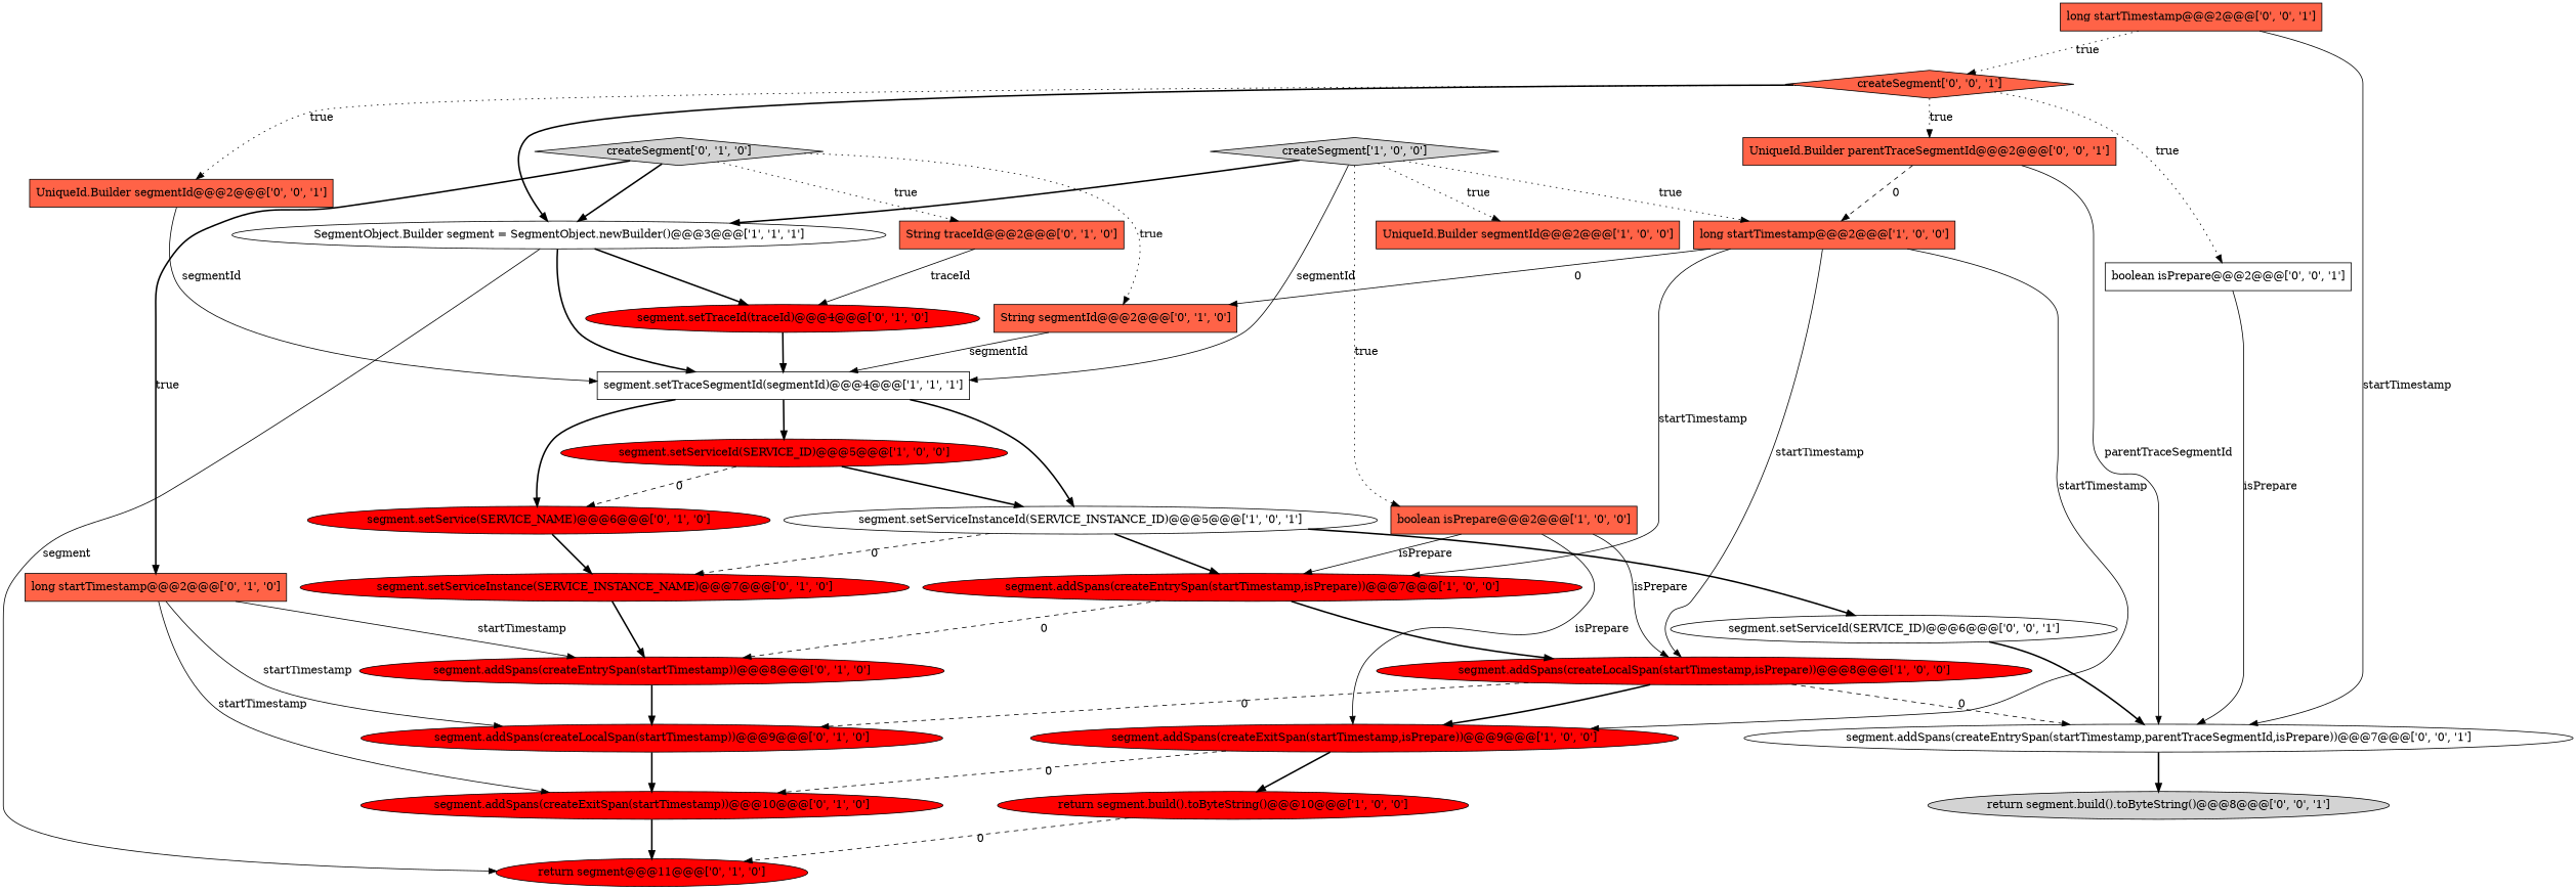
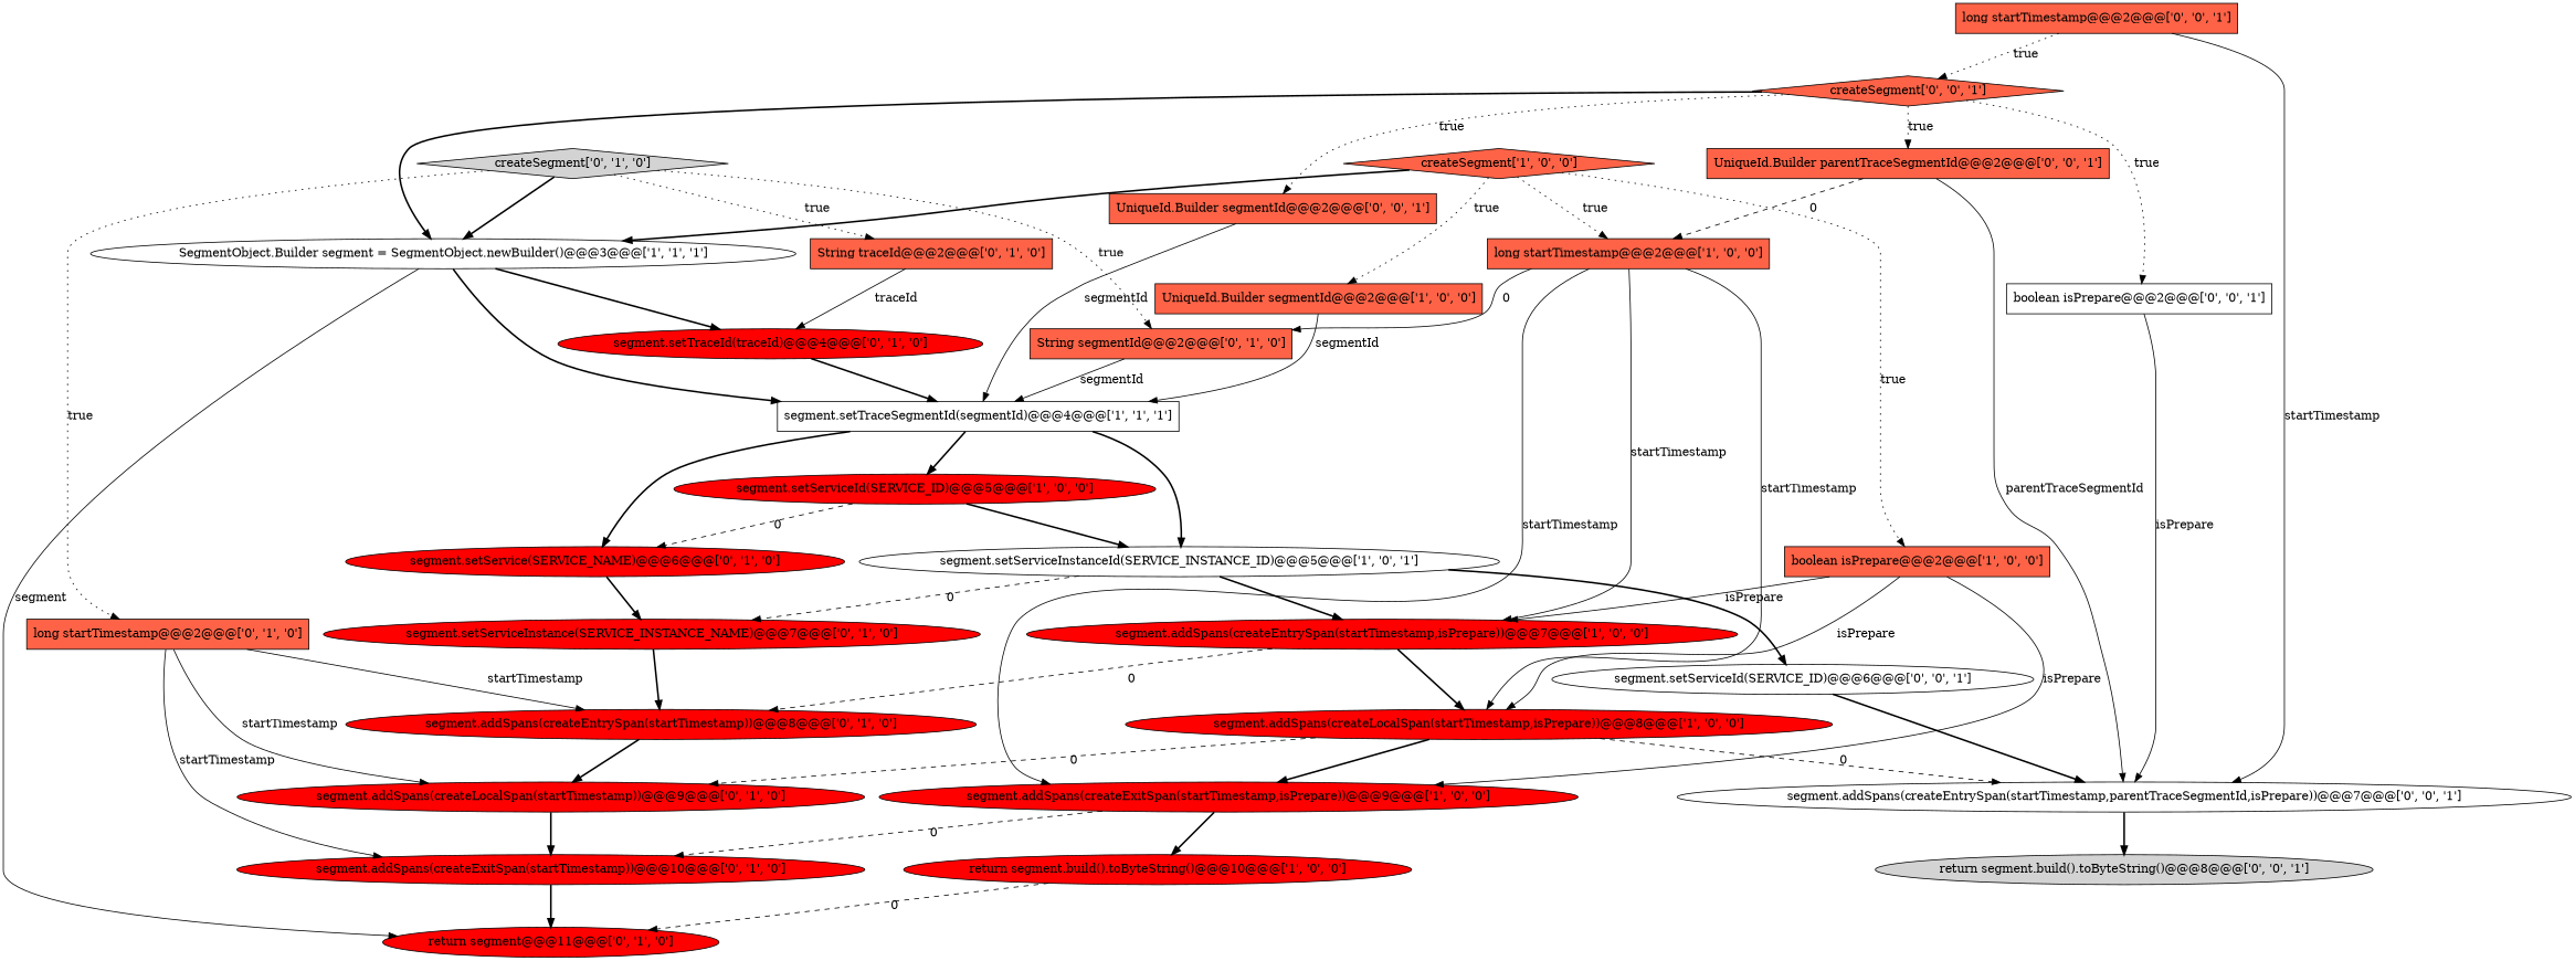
  digraph {
    node [fillcolor=red shape=ellipse style=filled]
    edge [style=bold]
    n1 [label="segment.addSpans(createEntrySpan(startTimestamp,isPrepare))@@@7@@@['1', '0', '0']"]
    n2 [label="segment.addSpans(createEntrySpan(startTimestamp))@@@8@@@['0', '1', '0']"]
    n3 [label="segment.addSpans(createLocalSpan(startTimestamp,isPrepare))@@@8@@@['1', '0', '0']"]
    n4 [label="segment.addSpans(createLocalSpan(startTimestamp))@@@9@@@['0', '1', '0']"]
    n5 [fillcolor=white label="segment.addSpans(createEntrySpan(startTimestamp,parentTraceSegmentId,isPrepare))@@@7@@@['0', '0', '1']"]
    n6 [label="segment.addSpans(createExitSpan(startTimestamp,isPrepare))@@@9@@@['1', '0', '0']"]
    n7 [label="segment.setServiceInstance(SERVICE_INSTANCE_NAME)@@@7@@@['0', '1', '0']"]
    n8 [label="segment.setService(SERVICE_NAME)@@@6@@@['0', '1', '0']"]
    n9 [fillcolor=white label="segment.setServiceId(SERVICE_ID)@@@6@@@['0', '0', '1']"]
    n10 [fillcolor=lightgray label="return segment.build().toByteString()@@@8@@@['0', '0', '1']"]
    n11 [label="segment.setServiceId(SERVICE_ID)@@@5@@@['1', '0', '0']"]
    n12 [fillcolor=white label="segment.setServiceInstanceId(SERVICE_INSTANCE_ID)@@@5@@@['1', '0', '1']"]
    n13 [fillcolor=tomato label="String traceId@@@2@@@['0', '1', '0']" shape=box]
    n14 [label="segment.setTraceId(traceId)@@@4@@@['0', '1', '0']"]
    n15 [fillcolor=white label="segment.setTraceSegmentId(segmentId)@@@4@@@['1', '1', '1']" shape=box]
    n16 [label="segment.addSpans(createExitSpan(startTimestamp))@@@10@@@['0', '1', '0']"]
    n17 [label="return segment@@@11@@@['0', '1', '0']"]
    n18 [fillcolor=tomato label="createSegment['0', '0', '1']" shape=diamond]
    n19 [fillcolor=tomato label="UniqueId.Builder segmentId@@@2@@@['0', '0', '1']" shape=box]
    n20 [fillcolor=tomato label="UniqueId.Builder parentTraceSegmentId@@@2@@@['0', '0', '1']" shape=box]
    n21 [fillcolor=white label="boolean isPrepare@@@2@@@['0', '0', '1']" shape=box]
    n22 [fillcolor=white label="SegmentObject.Builder segment = SegmentObject.newBuilder()@@@3@@@['1', '1', '1']"]
    n23 [fillcolor=tomato label="long startTimestamp@@@2@@@['0', '0', '1']" shape=box]
    n24 [fillcolor=tomato label="long startTimestamp@@@2@@@['1', '0', '0']" shape=box]
    n25 [fillcolor=tomato label="UniqueId.Builder segmentId@@@2@@@['1', '0', '0']" shape=box]
    n26 [label="return segment.build().toByteString()@@@10@@@['1', '0', '0']"]
-   n27 [fillcolor=lightgray label="createSegment['1', '0', '0']" shape=diamond]
+   n27 [fillcolor=tomato label="createSegment['1', '0', '0']" shape=diamond]
    n28 [fillcolor=tomato label="boolean isPrepare@@@2@@@['1', '0', '0']" shape=box]
    n29 [fillcolor=tomato label="String segmentId@@@2@@@['0', '1', '0']" shape=box]
    n30 [fillcolor=tomato label="long startTimestamp@@@2@@@['0', '1', '0']" shape=box]
    n31 [fillcolor=lightgray label="createSegment['0', '1', '0']" shape=diamond]
    n1 -> n2 [label=0 style=dashed]
    n1 -> n3
    n2 -> n4
    n3 -> n4 [label=0 style=dashed]
    n3 -> n5 [label=0 style=dashed]
    n3 -> n6
    n4 -> n16
    n5 -> n10
    n6 -> n16 [label=0 style=dashed]
    n6 -> n26
    n7 -> n2
    n8 -> n7
    n9 -> n5
    n11 -> n8 [label=0 style=dashed]
    n11 -> n12
    n12 -> n1
    n12 -> n7 [label=0 style=dashed]
    n12 -> n9
    n13 -> n14 [label=traceId style=solid]
    n14 -> n15
    n15 -> n8
    n15 -> n11
    n15 -> n12
    n16 -> n17
    n18 -> n19 [label=true style=dotted]
    n18 -> n20 [label=true style=dotted]
    n18 -> n21 [label=true style=dotted]
    n18 -> n22
    n19 -> n15 [label=segmentId style=solid]
    n20 -> n5 [label=parentTraceSegmentId style=solid]
    n20 -> n24 [label=0 style=dashed]
    n21 -> n5 [label=isPrepare style=solid]
    n22 -> n14
    n22 -> n15
    n22 -> n17 [label=segment style=solid]
    n23 -> n5 [label=startTimestamp style=solid]
    n23 -> n18 [label=true style=dotted]
    n24 -> n1 [label=startTimestamp style=solid]
    n24 -> n3 [label=startTimestamp style=solid]
    n24 -> n6 [label=startTimestamp style=solid]
    n24 -> n29 [label=0 style=solid]
-   n27 -> n15 [label=segmentId style=solid]
+   n25 -> n15 [label=segmentId style=solid]
    n26 -> n17 [label=0 style=dashed]
    n27 -> n22
    n27 -> n24 [label=true style=dotted]
    n27 -> n25 [label=true style=dotted]
    n27 -> n28 [label=true style=dotted]
    n28 -> n1 [label=isPrepare style=solid]
    n28 -> n3 [label=isPrepare style=solid]
    n28 -> n6 [label=isPrepare style=solid]
    n29 -> n15 [label=segmentId style=solid]
    n30 -> n2 [label=startTimestamp style=solid]
    n30 -> n4 [label=startTimestamp style=solid]
    n30 -> n16 [label=startTimestamp style=solid]
    n31 -> n13 [label=true style=dotted]
    n31 -> n22
    n31 -> n29 [label=true style=dotted]
-   n31 -> n30 [label=true]
+   n31 -> n30 [label=true style=dotted]
  }
